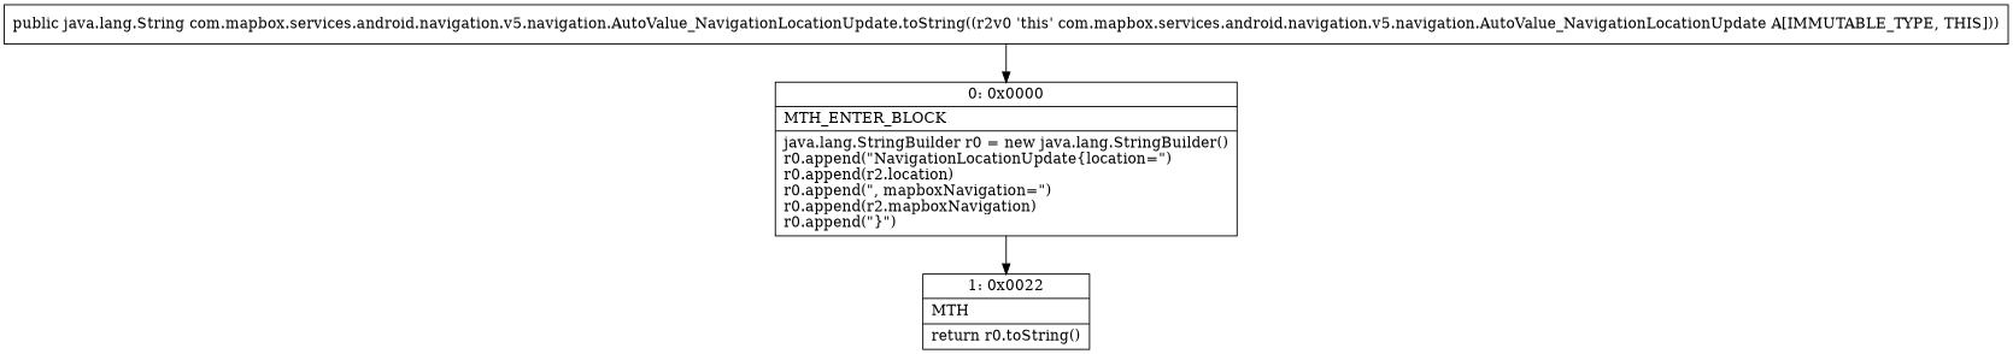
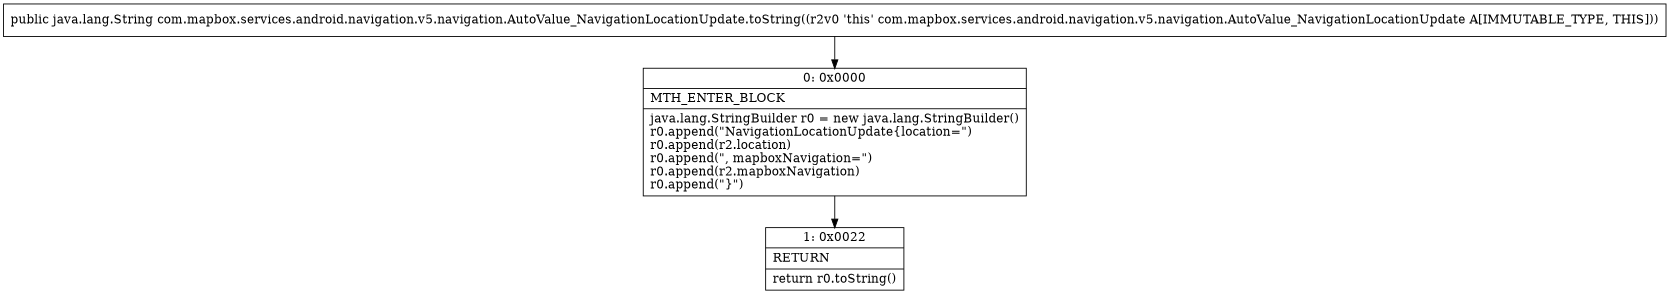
  digraph {
    node [shape=record]
    n1 [label="{0\:\ 0x0000|MTH_ENTER_BLOCK\l|java.lang.StringBuilder r0 = new java.lang.StringBuilder()\lr0.append(\"NavigationLocationUpdate\{location=\")\lr0.append(r2.location)\lr0.append(\", mapboxNavigation=\")\lr0.append(r2.mapboxNavigation)\lr0.append(\"\}\")\l}"]
-   n2 [label="{1\:\ 0x0022|MTH\l|return r0.toString()\l}"]
+   n2 [label="{1\:\ 0x0022|RETURN\l|return r0.toString()\l}"]
    n3 [label="{public java.lang.String com.mapbox.services.android.navigation.v5.navigation.AutoValue_NavigationLocationUpdate.toString((r2v0 'this' com.mapbox.services.android.navigation.v5.navigation.AutoValue_NavigationLocationUpdate A[IMMUTABLE_TYPE, THIS])) }"]
    n1 -> n2
    n3 -> n1
  }
